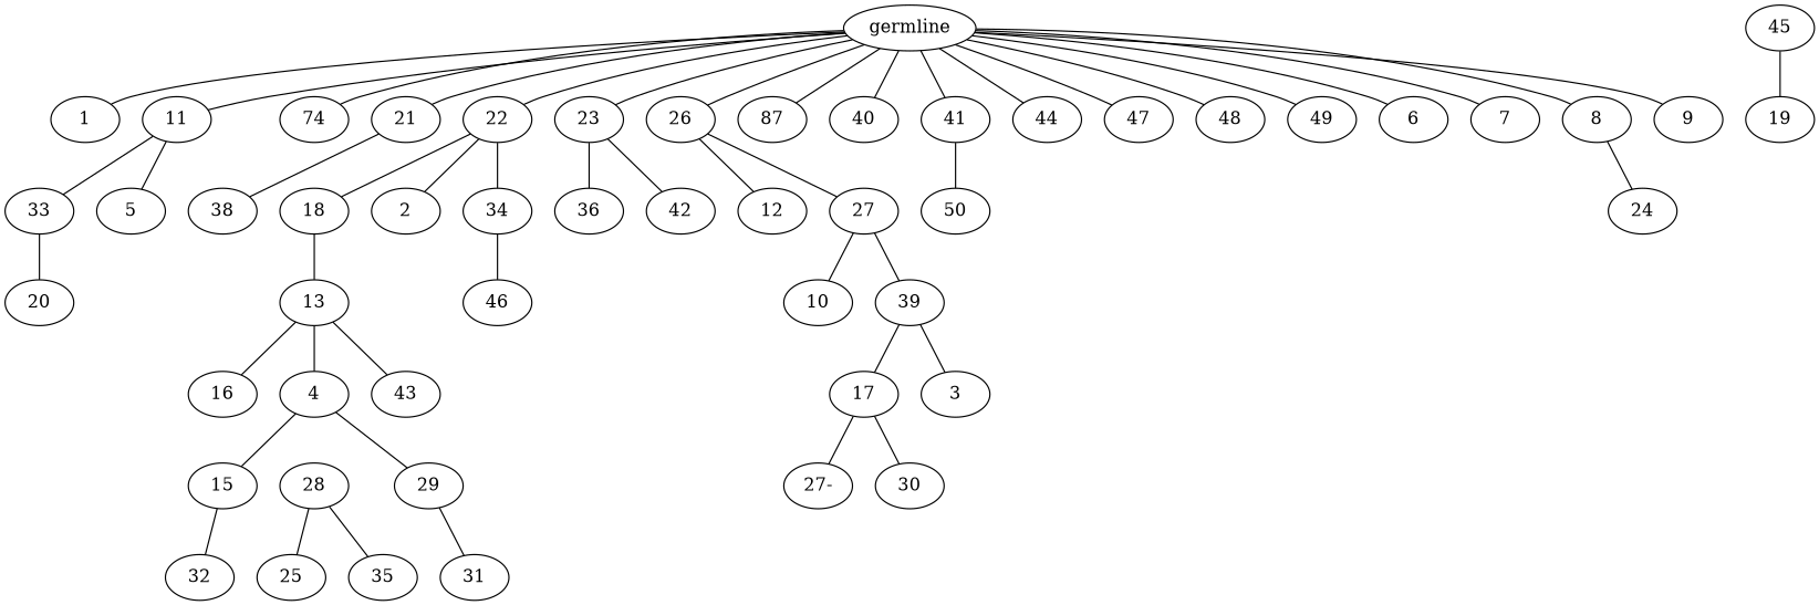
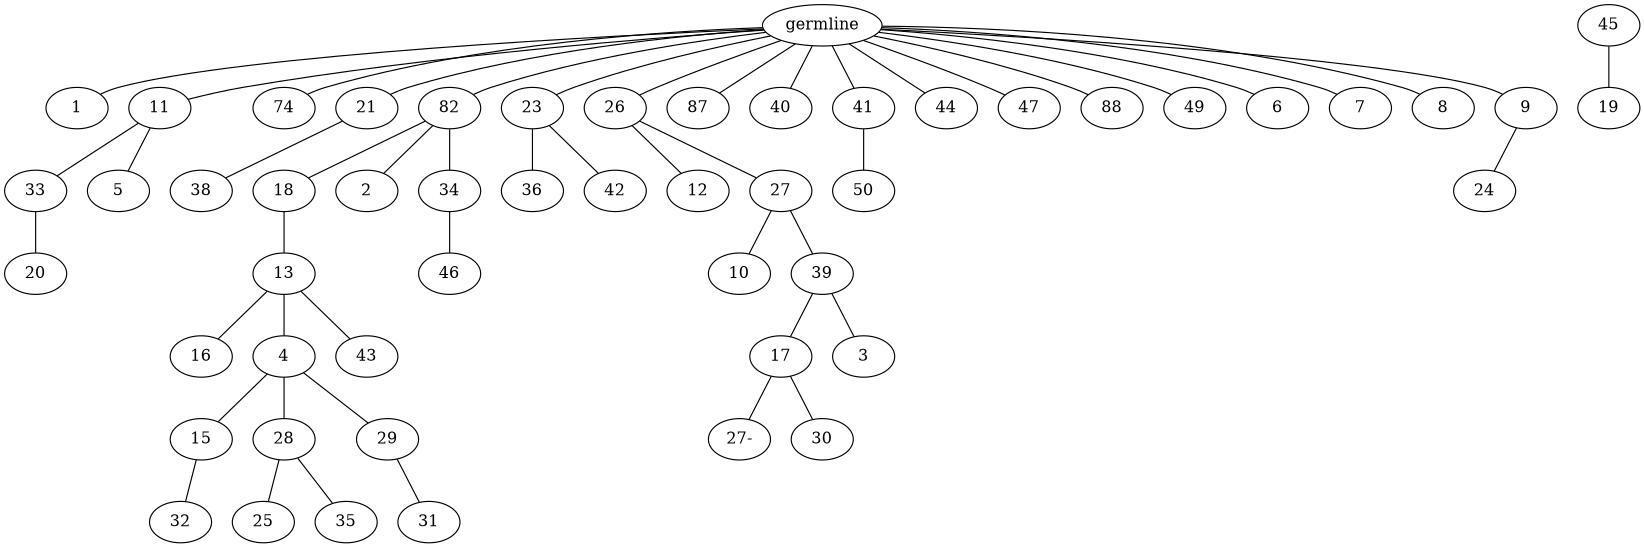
  graph {
    n1 [label=germline]
    n2 [label=1]
    n3 [label=11]
    n4 [label=74]
    n5 [label=21]
-   n6 [label=22]
+   n6 [label=82]
    n7 [label=23]
    n8 [label=26]
    n9 [label=87]
    n10 [label=40]
    n11 [label=41]
    n12 [label=44]
    n13 [label=47]
-   n14 [label=48]
+   n14 [label=88]
    n15 [label=49]
    n16 [label=6]
    n17 [label=7]
    n18 [label=8]
    n19 [label=9]
    n20 [label=33]
    n21 [label=5]
    n22 [label=38]
    n23 [label=18]
    n24 [label=2]
    n25 [label=34]
    n26 [label=36]
    n27 [label=42]
    n28 [label=12]
    n29 [label=27]
    n30 [label=50]
    n31 [label=45]
    n32 [label=19]
    n33 [label=24]
    n34 [label=20]
    n35 [label=13]
    n36 [label=46]
    n37 [label=16]
    n38 [label=4]
    n39 [label=43]
    n40 [label=15]
    n41 [label=28]
    n42 [label=29]
    n43 [label=32]
    n44 [label=25]
    n45 [label=35]
    n46 [label=31]
    n47 [label=10]
    n48 [label=39]
    n49 [label=17]
    n50 [label=3]
    n51 [label="27-"]
    n52 [label=30]
    n1 -- n2
    n1 -- n3
    n1 -- n4
    n1 -- n5
    n1 -- n6
    n1 -- n7
    n1 -- n8
    n1 -- n9
    n1 -- n10
    n1 -- n11
    n1 -- n12
    n1 -- n13
    n1 -- n14
    n1 -- n15
    n1 -- n16
    n1 -- n17
    n1 -- n18
    n1 -- n19
    n3 -- n20
    n3 -- n21
    n5 -- n22
    n6 -- n23
    n6 -- n24
    n6 -- n25
    n7 -- n26
    n7 -- n27
    n8 -- n28
    n8 -- n29
    n11 -- n30
-   n18 -- n33
+   n19 -- n33
    n20 -- n34
    n23 -- n35
    n25 -- n36
    n29 -- n47
    n29 -- n48
    n31 -- n32
    n35 -- n37
    n35 -- n38
    n35 -- n39
    n38 -- n40
+   n38 -- n41
    n38 -- n42
    n40 -- n43
    n41 -- n44
    n41 -- n45
    n42 -- n46
    n48 -- n49
    n48 -- n50
    n49 -- n51
    n49 -- n52
  }
